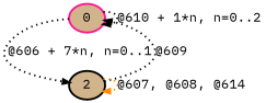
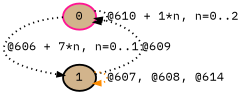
  digraph {
    fontname="IBM Plex Mono"
    node [fontsize=20 penwidth=3 shape=oval style="rounded,filled" fillcolor=tan fontname="IBM Plex Mono"]
    edge [arrowsize=1 color=black fontsize=20 penwidth=3 style=dotted fontname="IBM Plex Mono"]
    0 [color=deeppink]
-   1 [color=black label=2]
+   1 [color=black]
    0 -> 0 [label="@610 + 1*n, n=0..2"]
    0 -> 1 [label="@606 + 7*n, n=0..1"]
    1 -> 0 [label="@609"]
    1 -> 1 [color=darkorange label="@607, @608, @614"]
  }
